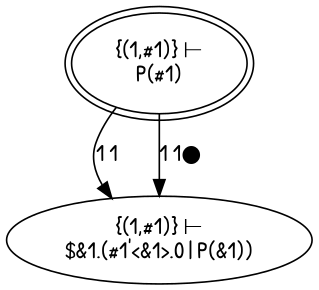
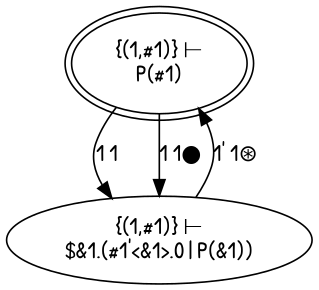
  digraph {
    fontname="Patrick Hand"
    node [fontname="Patrick Hand"]
    edge [fontname="Patrick Hand"]
    n1 [label="{(1,#1)} ⊢\nP(#1)" peripheries=2]
    n2 [label="{(1,#1)} ⊢\n$&1.(#1'<&1>.0 | P(&1))"]
    n1 -> n2 [label="1 1 "]
    n1 -> n2 [label="1 1● "]
+   n2 -> n1 [label="1' 1⊛ "]
  }
